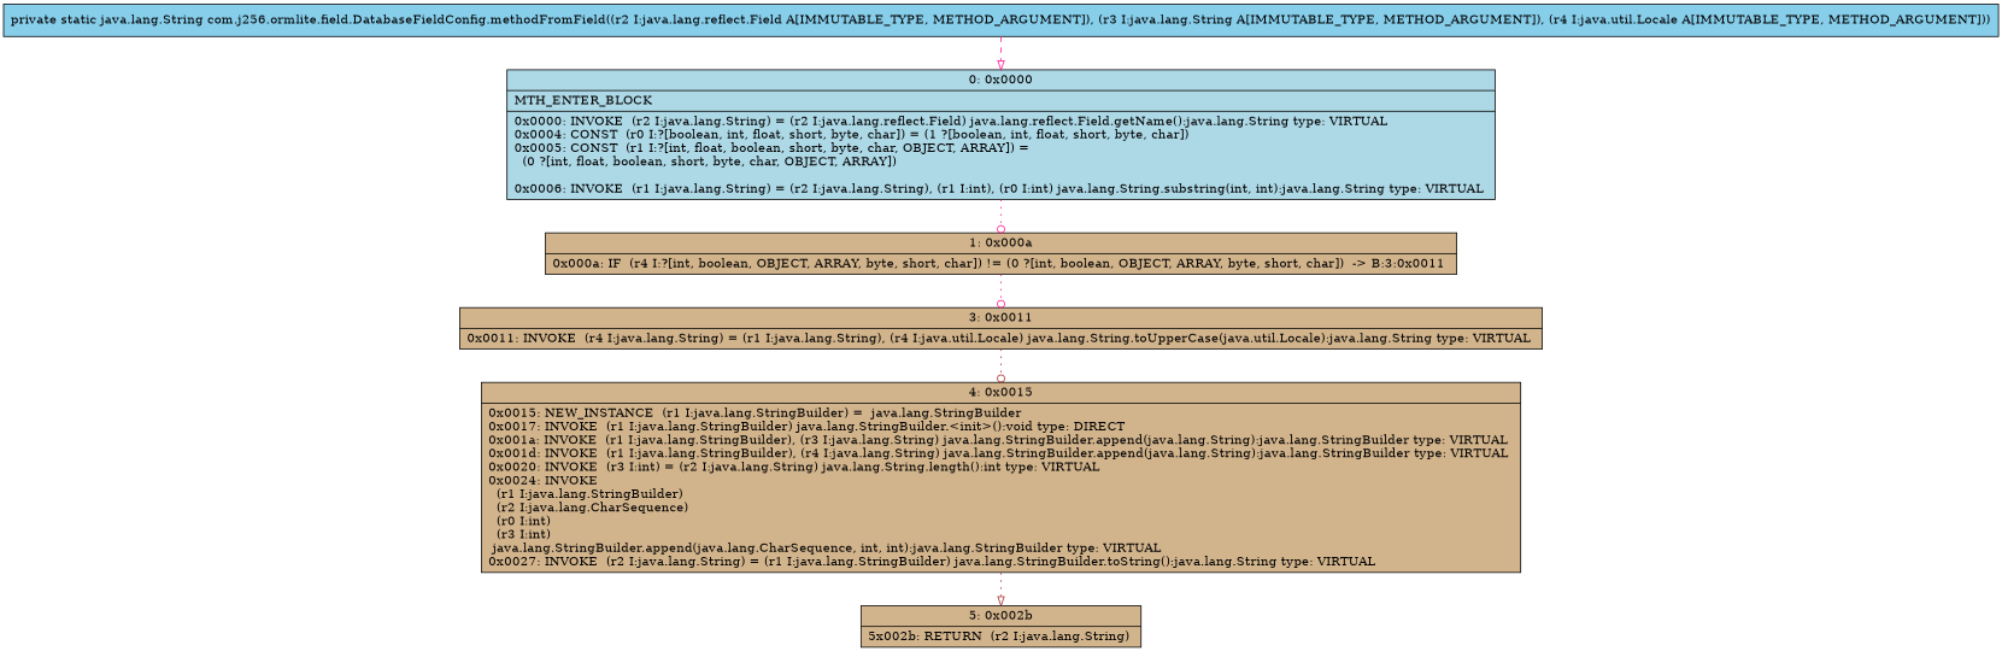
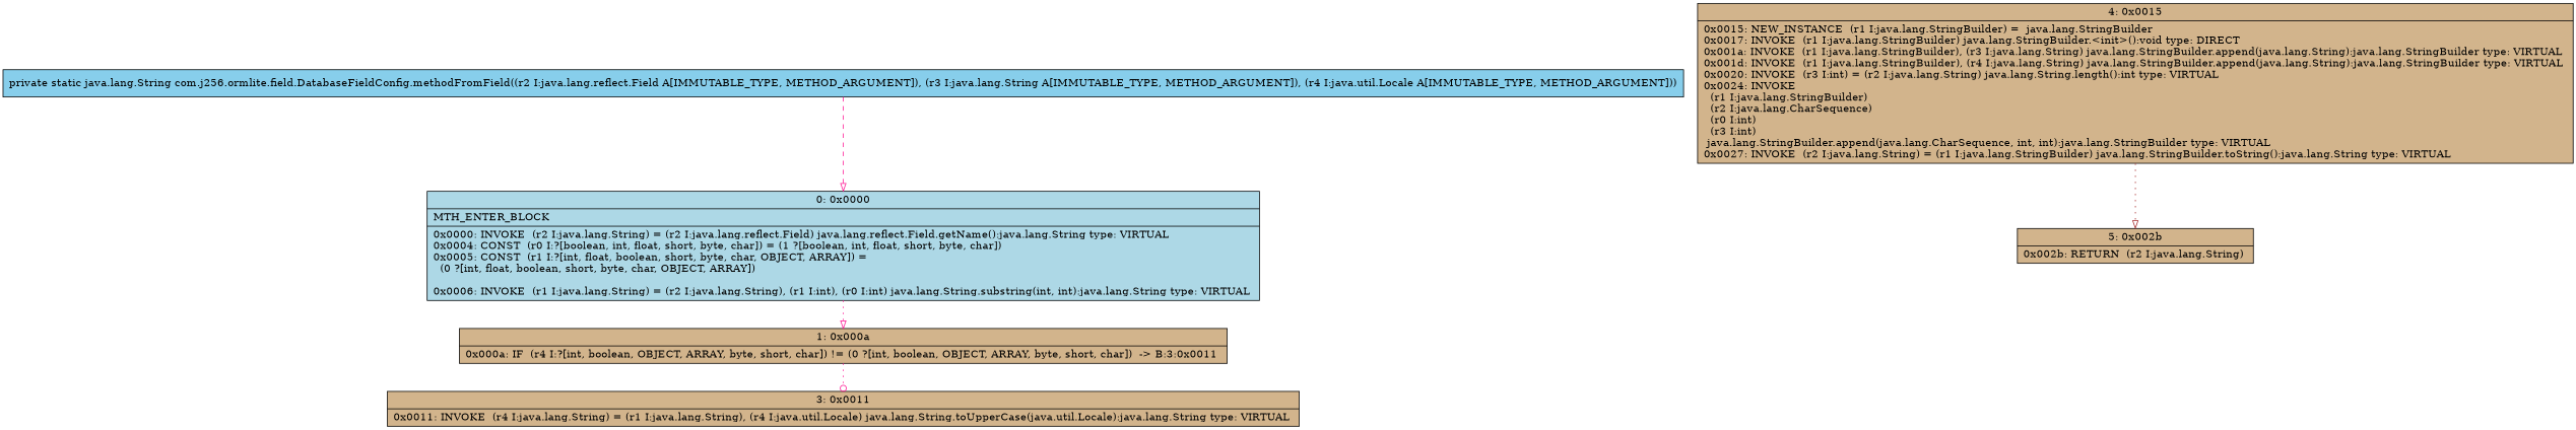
  digraph {
    node [fillcolor=tan shape=record style=filled]
    edge [arrowhead=onormal color=deeppink style=dotted]
    n1 [fillcolor=lightblue label="{0\:\ 0x0000|MTH_ENTER_BLOCK\l|0x0000: INVOKE  (r2 I:java.lang.String) = (r2 I:java.lang.reflect.Field) java.lang.reflect.Field.getName():java.lang.String type: VIRTUAL \l0x0004: CONST  (r0 I:?[boolean, int, float, short, byte, char]) = (1 ?[boolean, int, float, short, byte, char]) \l0x0005: CONST  (r1 I:?[int, float, boolean, short, byte, char, OBJECT, ARRAY]) = \l  (0 ?[int, float, boolean, short, byte, char, OBJECT, ARRAY])\l \l0x0006: INVOKE  (r1 I:java.lang.String) = (r2 I:java.lang.String), (r1 I:int), (r0 I:int) java.lang.String.substring(int, int):java.lang.String type: VIRTUAL \l}"]
    n2 [label="{1\:\ 0x000a|0x000a: IF  (r4 I:?[int, boolean, OBJECT, ARRAY, byte, short, char]) != (0 ?[int, boolean, OBJECT, ARRAY, byte, short, char])  \-\> B:3:0x0011 \l}"]
    n3 [label="{3\:\ 0x0011|0x0011: INVOKE  (r4 I:java.lang.String) = (r1 I:java.lang.String), (r4 I:java.util.Locale) java.lang.String.toUpperCase(java.util.Locale):java.lang.String type: VIRTUAL \l}"]
    n4 [label="{4\:\ 0x0015|0x0015: NEW_INSTANCE  (r1 I:java.lang.StringBuilder) =  java.lang.StringBuilder \l0x0017: INVOKE  (r1 I:java.lang.StringBuilder) java.lang.StringBuilder.\<init\>():void type: DIRECT \l0x001a: INVOKE  (r1 I:java.lang.StringBuilder), (r3 I:java.lang.String) java.lang.StringBuilder.append(java.lang.String):java.lang.StringBuilder type: VIRTUAL \l0x001d: INVOKE  (r1 I:java.lang.StringBuilder), (r4 I:java.lang.String) java.lang.StringBuilder.append(java.lang.String):java.lang.StringBuilder type: VIRTUAL \l0x0020: INVOKE  (r3 I:int) = (r2 I:java.lang.String) java.lang.String.length():int type: VIRTUAL \l0x0024: INVOKE  \l  (r1 I:java.lang.StringBuilder)\l  (r2 I:java.lang.CharSequence)\l  (r0 I:int)\l  (r3 I:int)\l java.lang.StringBuilder.append(java.lang.CharSequence, int, int):java.lang.StringBuilder type: VIRTUAL \l0x0027: INVOKE  (r2 I:java.lang.String) = (r1 I:java.lang.StringBuilder) java.lang.StringBuilder.toString():java.lang.String type: VIRTUAL \l}"]
-   n5 [label="{5\:\ 0x002b|5x002b: RETURN  (r2 I:java.lang.String) \l}"]
+   n5 [label="{5\:\ 0x002b|0x002b: RETURN  (r2 I:java.lang.String) \l}"]
    n6 [fillcolor=skyblue label="{private static java.lang.String com.j256.ormlite.field.DatabaseFieldConfig.methodFromField((r2 I:java.lang.reflect.Field A[IMMUTABLE_TYPE, METHOD_ARGUMENT]), (r3 I:java.lang.String A[IMMUTABLE_TYPE, METHOD_ARGUMENT]), (r4 I:java.util.Locale A[IMMUTABLE_TYPE, METHOD_ARGUMENT])) }"]
-   n1 -> n2 [arrowhead=odot]
+   n1 -> n2
    n2 -> n3 [arrowhead=odot]
-   n3 -> n4 [arrowhead=odot color=brown]
    n4 -> n5 [color=brown]
    n6 -> n1 [style=dashed]
  }
